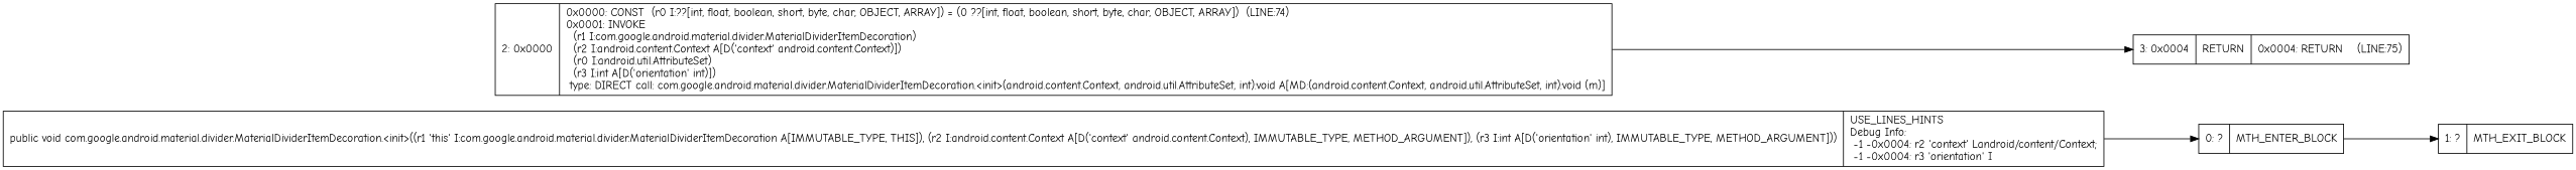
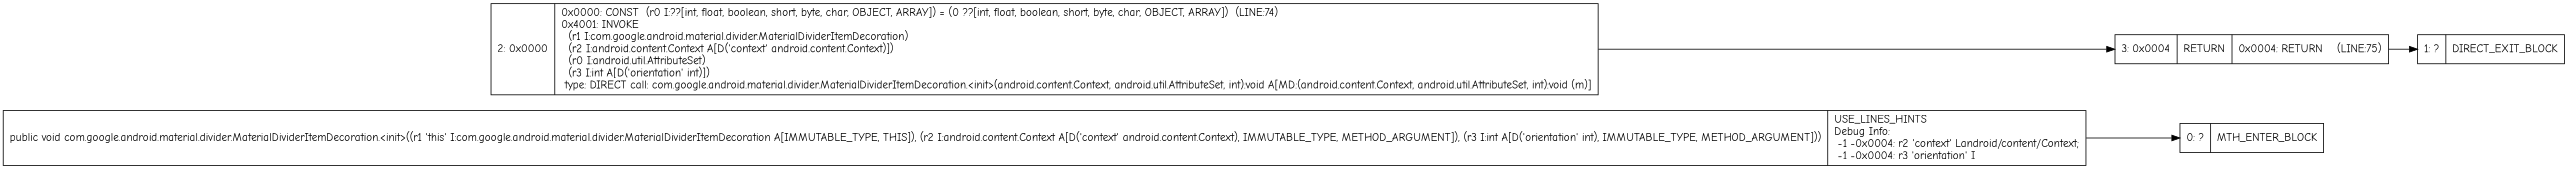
  digraph {
    fontname="Comic Neue"
    rankdir=LR
    node [fontname="Comic Neue" shape=record]
    edge [fontname="Comic Neue"]
    n1 [label="{0\:\ ?|MTH_ENTER_BLOCK\l}"]
-   n2 [label="{2\:\ 0x0000|0x0000: CONST  (r0 I:??[int, float, boolean, short, byte, char, OBJECT, ARRAY]) = (0 ??[int, float, boolean, short, byte, char, OBJECT, ARRAY])  (LINE:74)\l0x0001: INVOKE  \l  (r1 I:com.google.android.material.divider.MaterialDividerItemDecoration)\l  (r2 I:android.content.Context A[D('context' android.content.Context)])\l  (r0 I:android.util.AttributeSet)\l  (r3 I:int A[D('orientation' int)])\l type: DIRECT call: com.google.android.material.divider.MaterialDividerItemDecoration.\<init\>(android.content.Context, android.util.AttributeSet, int):void A[MD:(android.content.Context, android.util.AttributeSet, int):void (m)]\l}"]
+   n2 [label="{2\:\ 0x0000|0x0000: CONST  (r0 I:??[int, float, boolean, short, byte, char, OBJECT, ARRAY]) = (0 ??[int, float, boolean, short, byte, char, OBJECT, ARRAY])  (LINE:74)\l0x4001: INVOKE  \l  (r1 I:com.google.android.material.divider.MaterialDividerItemDecoration)\l  (r2 I:android.content.Context A[D('context' android.content.Context)])\l  (r0 I:android.util.AttributeSet)\l  (r3 I:int A[D('orientation' int)])\l type: DIRECT call: com.google.android.material.divider.MaterialDividerItemDecoration.\<init\>(android.content.Context, android.util.AttributeSet, int):void A[MD:(android.content.Context, android.util.AttributeSet, int):void (m)]\l}"]
    n3 [label="{3\:\ 0x0004|RETURN\l|0x0004: RETURN    (LINE:75)\l}"]
-   n4 [label="{1\:\ ?|MTH_EXIT_BLOCK\l}"]
+   n4 [label="{1\:\ ?|DIRECT_EXIT_BLOCK\l}"]
    n5 [label="{public void com.google.android.material.divider.MaterialDividerItemDecoration.\<init\>((r1 'this' I:com.google.android.material.divider.MaterialDividerItemDecoration A[IMMUTABLE_TYPE, THIS]), (r2 I:android.content.Context A[D('context' android.content.Context), IMMUTABLE_TYPE, METHOD_ARGUMENT]), (r3 I:int A[D('orientation' int), IMMUTABLE_TYPE, METHOD_ARGUMENT]))  | USE_LINES_HINTS\lDebug Info:\l  \-1 \-0x0004: r2 'context' Landroid\/content\/Context;\l  \-1 \-0x0004: r3 'orientation' I\l}"]
    n2 -> n3
-   n1 -> n4
+   n3 -> n4
    n5 -> n1
  }
